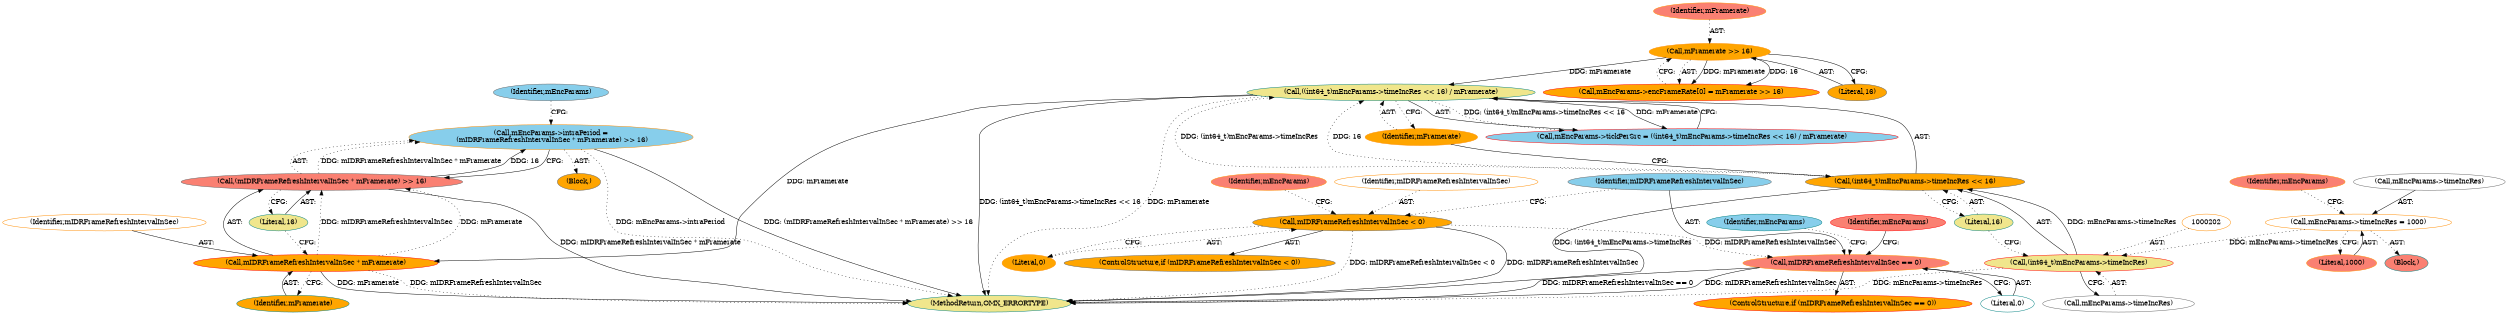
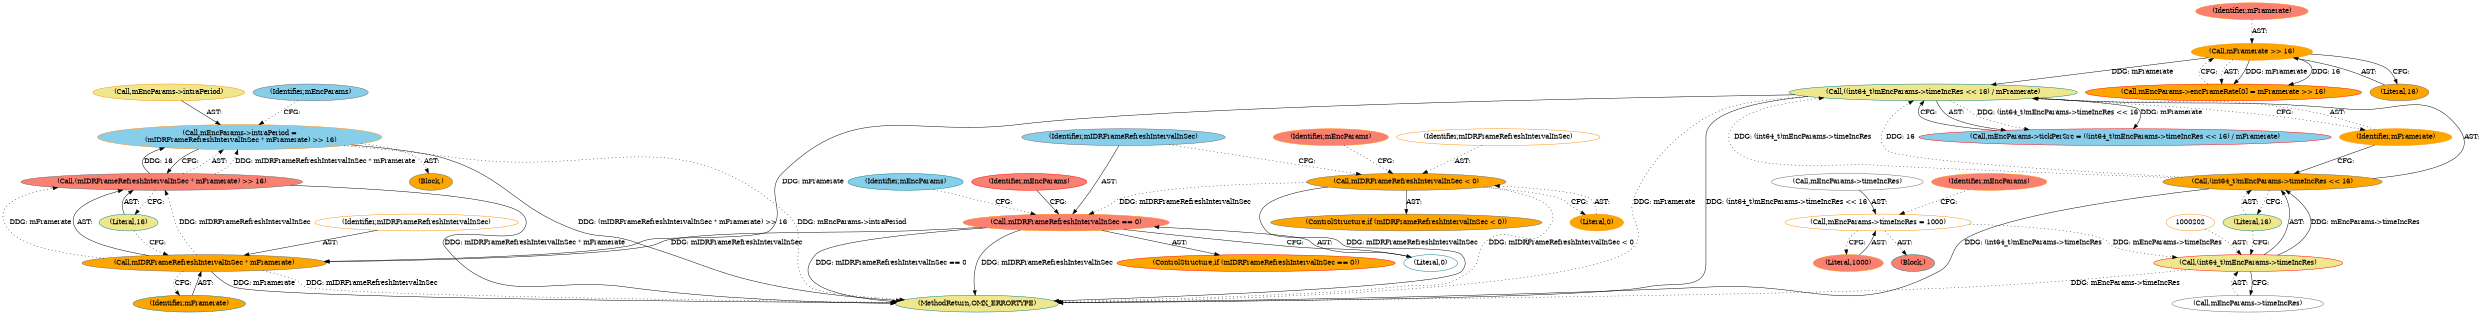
  digraph {
    node [color=darkorange fillcolor=orange style=filled]
    edge [style=solid]
    n1 [fillcolor=skyblue label="(Call,mEncParams->intraPeriod =\n (mIDRFrameRefreshIntervalInSec * mFramerate) >> 16)"]
    n2 [color=gray40 fillcolor=salmon label="(Call,(mIDRFrameRefreshIntervalInSec * mFramerate) >> 16)"]
    n3 [color=teal fillcolor=khaki label="(MethodReturn,OMX_ERRORTYPE)"]
    n4 [color=gray40 label="(Block,)"]
    n5 [color=teal fillcolor=khaki label="(Literal,16)"]
-   n6 [color=red label="(Call,mIDRFrameRefreshIntervalInSec * mFramerate)"]
+   n6 [color=gray40 label="(Call,mIDRFrameRefreshIntervalInSec * mFramerate)"]
    n7 [color=teal label="(Identifier,mFramerate)"]
    n8 [fillcolor=salmon label="(Call,mIDRFrameRefreshIntervalInSec == 0)"]
    n9 [color=teal fillcolor=white label="(Literal,0)"]
    n10 [color=red label="(ControlStructure,if (mIDRFrameRefreshIntervalInSec == 0))"]
    n11 [color=gray40 label="(Call,mIDRFrameRefreshIntervalInSec < 0)"]
    n12 [label="(Literal,0)"]
    n13 [color=gray40 label="(ControlStructure,if (mIDRFrameRefreshIntervalInSec < 0))"]
    n14 [color=teal fillcolor=khaki label="(Call,((int64_t)mEncParams->timeIncRes << 16) / mFramerate)"]
    n15 [color=red fillcolor=skyblue label="(Call,mEncParams->tickPerSrc = ((int64_t)mEncParams->timeIncRes << 16) / mFramerate)"]
    n16 [label="(Identifier,mFramerate)"]
    n17 [color=gray40 label="(Call,(int64_t)mEncParams->timeIncRes << 16)"]
    n18 [color=teal fillcolor=khaki label="(Literal,16)"]
    n19 [color=red fillcolor=khaki label="(Call,(int64_t)mEncParams->timeIncRes)"]
    n20 [color=gray40 fillcolor=white label="(Call,mEncParams->timeIncRes)"]
    n21 [fillcolor=white label="(Call,mEncParams->timeIncRes = 1000)"]
    n22 [color=teal fillcolor=salmon label="(Block,)"]
    n23 [fillcolor=salmon label="(Literal,1000)"]
    n24 [label="(Call,mFramerate >> 16)"]
    n25 [color=red label="(Call,mEncParams->encFrameRate[0] = mFramerate >> 16)"]
    n26 [color=gray40 label="(Literal,16)"]
+   n27 [fillcolor=khaki label="(Call,mEncParams->intraPeriod)"]
    n28 [color=gray40 fillcolor=skyblue label="(Identifier,mIDRFrameRefreshIntervalInSec)"]
    n29 [fillcolor=salmon label="(Identifier,mEncParams)"]
    n30 [color=teal fillcolor=skyblue label="(Identifier,mEncParams)"]
    n31 [fillcolor=salmon label="(Identifier,mEncParams)"]
    n32 [color=gray40 fillcolor=skyblue label="(Identifier,mEncParams)"]
    n33 [color=red fillcolor=salmon label="(Identifier,mEncParams)"]
    n34 [fillcolor=salmon label="(Identifier,mFramerate)"]
    n35 [fillcolor=white label="(Identifier,mIDRFrameRefreshIntervalInSec)"]
    n36 [color=gray40 fillcolor=white label="(Call,mEncParams->timeIncRes)"]
    n37 [fillcolor=white label="(Identifier,mIDRFrameRefreshIntervalInSec)"]
    1000202 [fillcolor=white]
    n1 -> n2 [label="CFG: "]
    n1 -> n3 [label="DDG: (mIDRFrameRefreshIntervalInSec * mFramerate) >> 16"]
    n1 -> n3 [label="DDG: mEncParams->intraPeriod" style=dotted]
    n1 -> n4 [label="AST: " style=dotted]
    n2 -> n1 [label="AST: " style=dotted]
    n2 -> n1 [label="DDG: mIDRFrameRefreshIntervalInSec * mFramerate" style=dotted]
    n2 -> n1 [label="DDG: 16"]
    n2 -> n3 [label="DDG: mIDRFrameRefreshIntervalInSec * mFramerate"]
    n2 -> n5 [label="CFG: " style=dotted]
    n5 -> n2 [label="AST: "]
    n5 -> n6 [label="CFG: " style=dotted]
    n6 -> n2 [label="AST: "]
    n6 -> n2 [label="DDG: mIDRFrameRefreshIntervalInSec" style=dotted]
    n6 -> n2 [label="DDG: mFramerate" style=dotted]
    n6 -> n3 [label="DDG: mFramerate"]
    n6 -> n3 [label="DDG: mIDRFrameRefreshIntervalInSec" style=dotted]
    n6 -> n7 [label="CFG: " style=dotted]
    n7 -> n6 [label="AST: "]
    n8 -> n3 [label="DDG: mIDRFrameRefreshIntervalInSec == 0"]
    n8 -> n3 [label="DDG: mIDRFrameRefreshIntervalInSec"]
+   n8 -> n6 [label="DDG: mIDRFrameRefreshIntervalInSec"]
    n8 -> n9 [label="CFG: "]
    n8 -> n10 [label="AST: "]
    n9 -> n8 [label="AST: "]
    n11 -> n3 [label="DDG: mIDRFrameRefreshIntervalInSec"]
    n11 -> n3 [label="DDG: mIDRFrameRefreshIntervalInSec < 0" style=dotted]
    n11 -> n8 [label="DDG: mIDRFrameRefreshIntervalInSec" style=dotted]
    n11 -> n12 [label="CFG: " style=dotted]
    n11 -> n13 [label="AST: "]
    n12 -> n11 [label="AST: " style=dotted]
    n14 -> n3 [label="DDG: (int64_t)mEncParams->timeIncRes << 16"]
    n14 -> n3 [label="DDG: mFramerate" style=dotted]
    n14 -> n6 [label="DDG: mFramerate"]
    n14 -> n15 [label="AST: "]
    n14 -> n15 [label="DDG: (int64_t)mEncParams->timeIncRes << 16" style=dotted]
    n14 -> n15 [label="DDG: mFramerate"]
    n14 -> n16 [label="CFG: " style=dotted]
    n15 -> n14 [label="CFG: "]
    n16 -> n14 [label="AST: " style=dotted]
    n16 -> n17 [label="CFG: "]
    n17 -> n3 [label="DDG: (int64_t)mEncParams->timeIncRes"]
    n17 -> n14 [label="AST: "]
    n17 -> n14 [label="DDG: (int64_t)mEncParams->timeIncRes" style=dotted]
    n17 -> n14 [label="DDG: 16" style=dotted]
    n17 -> n18 [label="CFG: " style=dotted]
    n18 -> n17 [label="AST: " style=dotted]
    n18 -> n19 [label="CFG: " style=dotted]
    n19 -> n3 [label="DDG: mEncParams->timeIncRes" style=dotted]
    n19 -> n17 [label="AST: "]
    n19 -> n17 [label="DDG: mEncParams->timeIncRes"]
    n19 -> n20 [label="CFG: "]
    n20 -> n19 [label="AST: " style=dotted]
    n21 -> n19 [label="DDG: mEncParams->timeIncRes" style=dotted]
    n21 -> n22 [label="AST: " style=dotted]
    n21 -> n23 [label="CFG: " style=dotted]
    n23 -> n21 [label="AST: "]
    n24 -> n14 [label="DDG: mFramerate"]
    n24 -> n25 [label="AST: " style=dotted]
    n24 -> n25 [label="DDG: mFramerate"]
    n24 -> n25 [label="DDG: 16"]
    n24 -> n26 [label="CFG: "]
    n25 -> n24 [label="CFG: " style=dotted]
    n26 -> n24 [label="AST: "]
+   n27 -> n1 [label="AST: "]
    n28 -> n8 [label="AST: "]
    n28 -> n11 [label="CFG: " style=dotted]
    n29 -> n11 [label="CFG: " style=dotted]
    n30 -> n8 [label="CFG: " style=dotted]
    n31 -> n21 [label="CFG: " style=dotted]
    n32 -> n1 [label="CFG: " style=dotted]
    n33 -> n8 [label="CFG: "]
    n34 -> n24 [label="AST: " style=dotted]
    n35 -> n11 [label="AST: " style=dotted]
    n36 -> n21 [label="AST: "]
    n37 -> n6 [label="AST: "]
    1000202 -> n19 [label="AST: " style=dotted]
  }
